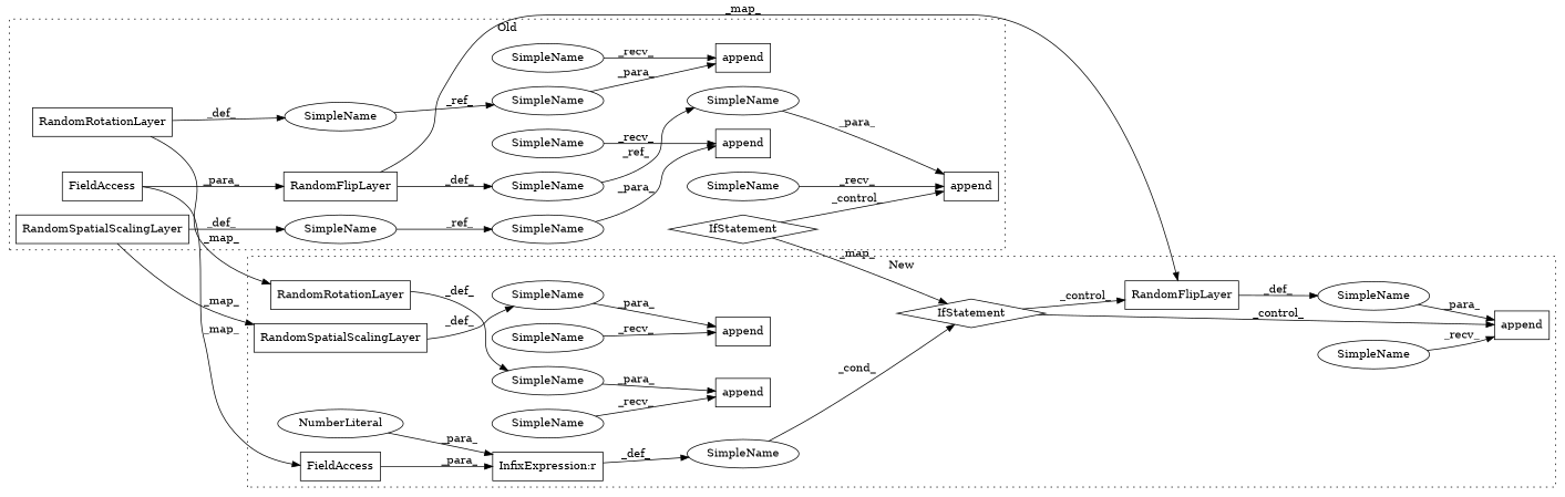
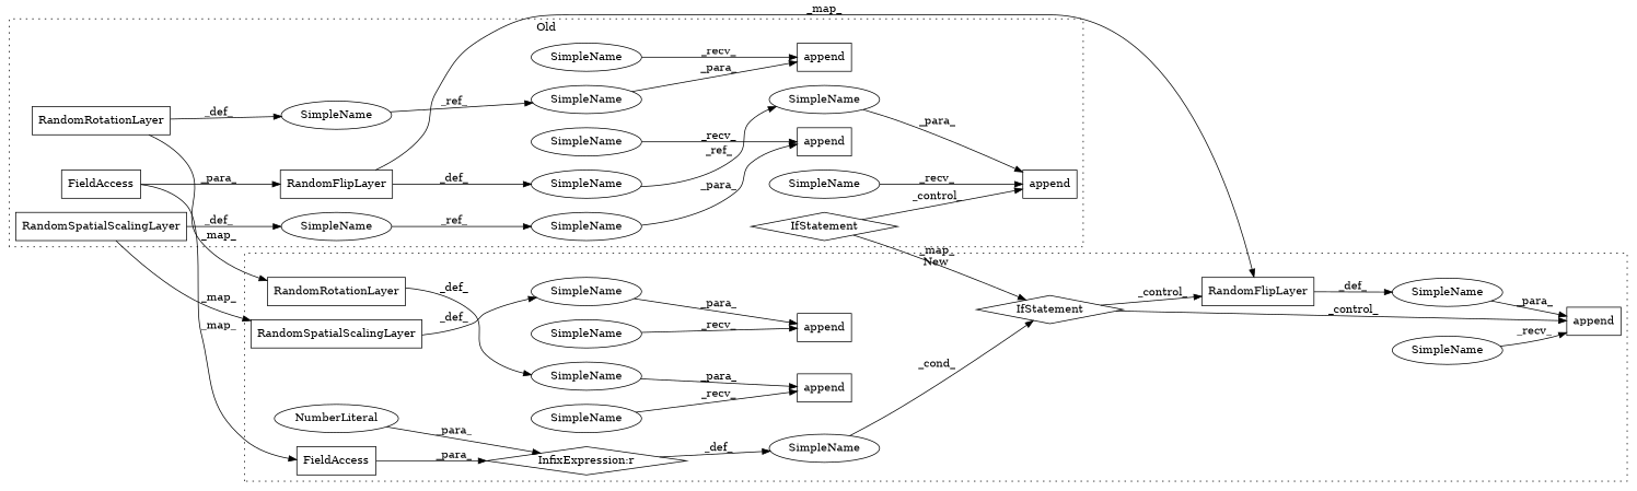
  digraph {
    rankdir=LR
    node [a=42 l="7,1" shape=ellipse]
    n1 [a=32 l="26,1" label=RandomSpatialScalingLayer s="5402,5507" shape=box]
    n2 [l=18 label=SimpleName s=5383]
    n3 [a=32 label=append s="5807,5832" shape=box]
    n4 [a=32 label=append s="5911,5935" shape=box]
    n5 [l=17 label=SimpleName s=5516]
    n6 [a=32 l="20,1" label=RandomRotationLayer s="5534,5625" shape=box]
    n7 [a=32 label=append s="5699,5721" shape=box]
    n8 [l=15 label=SimpleName s=5315]
    n9 [a=32 l="16,1" label=RandomFlipLayer s="5331,5374" shape=box]
    n10 [a=22 l=27 label=FieldAccess s=5347 shape=box]
    n11 [a=25 l="4,2" label=IfStatement s="5634,5667" shape=diamond]
    n12 [l=19 label=SimpleName s=5891]
    n13 [l=19 label=SimpleName s=5787]
    n14 [l=19 label=SimpleName s=5679]
    n15 [l=17 label=SimpleName s=5918]
    n16 [l=15 label=SimpleName s=5706]
    n17 [l=18 label=SimpleName s=5814]
    n18 [a=32 l="26,1" label=RandomSpatialScalingLayer s="5539,5644" shape=box]
    n19 [label=SimpleName l=""]
    n20 [a=32 label=append s="5532,5645" shape=box]
    n21 [a=32 l="20,1" label=RandomRotationLayer s="5737,5828" shape=box]
    n22 [label=SimpleName l=""]
    n23 [a=32 label=append s="5730,5829" shape=box]
    n24 [a=32 l="16,1" label=RandomFlipLayer s="5388,5442" shape=box]
    n25 [label=SimpleName l=""]
    n26 [a=32 label=append s="5381,5443" shape=box]
-   n27 [a=27 l=3 label="InfixExpression:r" s=5345 shape=box]
+   n27 [a=27 l=3 label="InfixExpression:r" s=5345 shape=diamond]
    n28 [a=22 l=38 label=FieldAccess s=5307 shape=box]
    n29 [a=34 l=1 label=NumberLiteral s=5348]
    n30 [a=25 l="4,2" label=IfStatement s="5303,5349" shape=diamond]
    n31 [label=SimpleName l=""]
    n32 [l=19 label=SimpleName s=5361]
    n33 [l=19 label=SimpleName s=5710]
    n34 [l=19 label=SimpleName s=5512]
    subgraph cluster_1 {
      label=Old
      style=dotted
      n1
      n2
      n3
      n4
      n5
      n6
      n7
      n8
      n9
      n10
      n11
      n12
      n13
      n14
      n15
      n16
      n17
    }
    subgraph cluster_2 {
      label=New
      style=dotted
      n18
      n19
      n20
      n21
      n22
      n23
      n24
      n25
      n26
      n27
      n28
      n29
      n30
      n31
      n32
      n33
      n34
    }
    n1 -> n2 [label=_def_]
    n1 -> n18 [label=_map_]
    n2 -> n17 [label=_ref_]
    n5 -> n15 [label=_ref_]
    n6 -> n5 [label=_def_]
    n6 -> n21 [label=_map_]
    n8 -> n16 [label=_ref_]
    n9 -> n8 [label=_def_]
    n9 -> n24 [label=_map_]
    n10 -> n9 [label=_para_]
    n10 -> n28 [label=_map_]
    n11 -> n7 [label=_control_]
    n11 -> n30 [label=_map_]
    n12 -> n4 [label=_recv_]
    n13 -> n3 [label=_recv_]
    n14 -> n7 [label=_recv_]
    n15 -> n4 [label=_para_]
    n16 -> n7 [label=_para_]
    n17 -> n3 [label=_para_]
    n18 -> n19 [label=_def_]
    n19 -> n20 [label=_para_]
    n21 -> n22 [label=_def_]
    n22 -> n23 [label=_para_]
    n24 -> n25 [label=_def_]
    n25 -> n26 [label=_para_]
    n27 -> n31 [label=_def_]
    n28 -> n27 [label=_para_]
    n29 -> n27 [label=_para_]
    n30 -> n24 [label=_control_]
    n30 -> n26 [label=_control_]
    n31 -> n30 [label=_cond_]
    n32 -> n26 [label=_recv_]
    n33 -> n23 [label=_recv_]
    n34 -> n20 [label=_recv_]
  }
